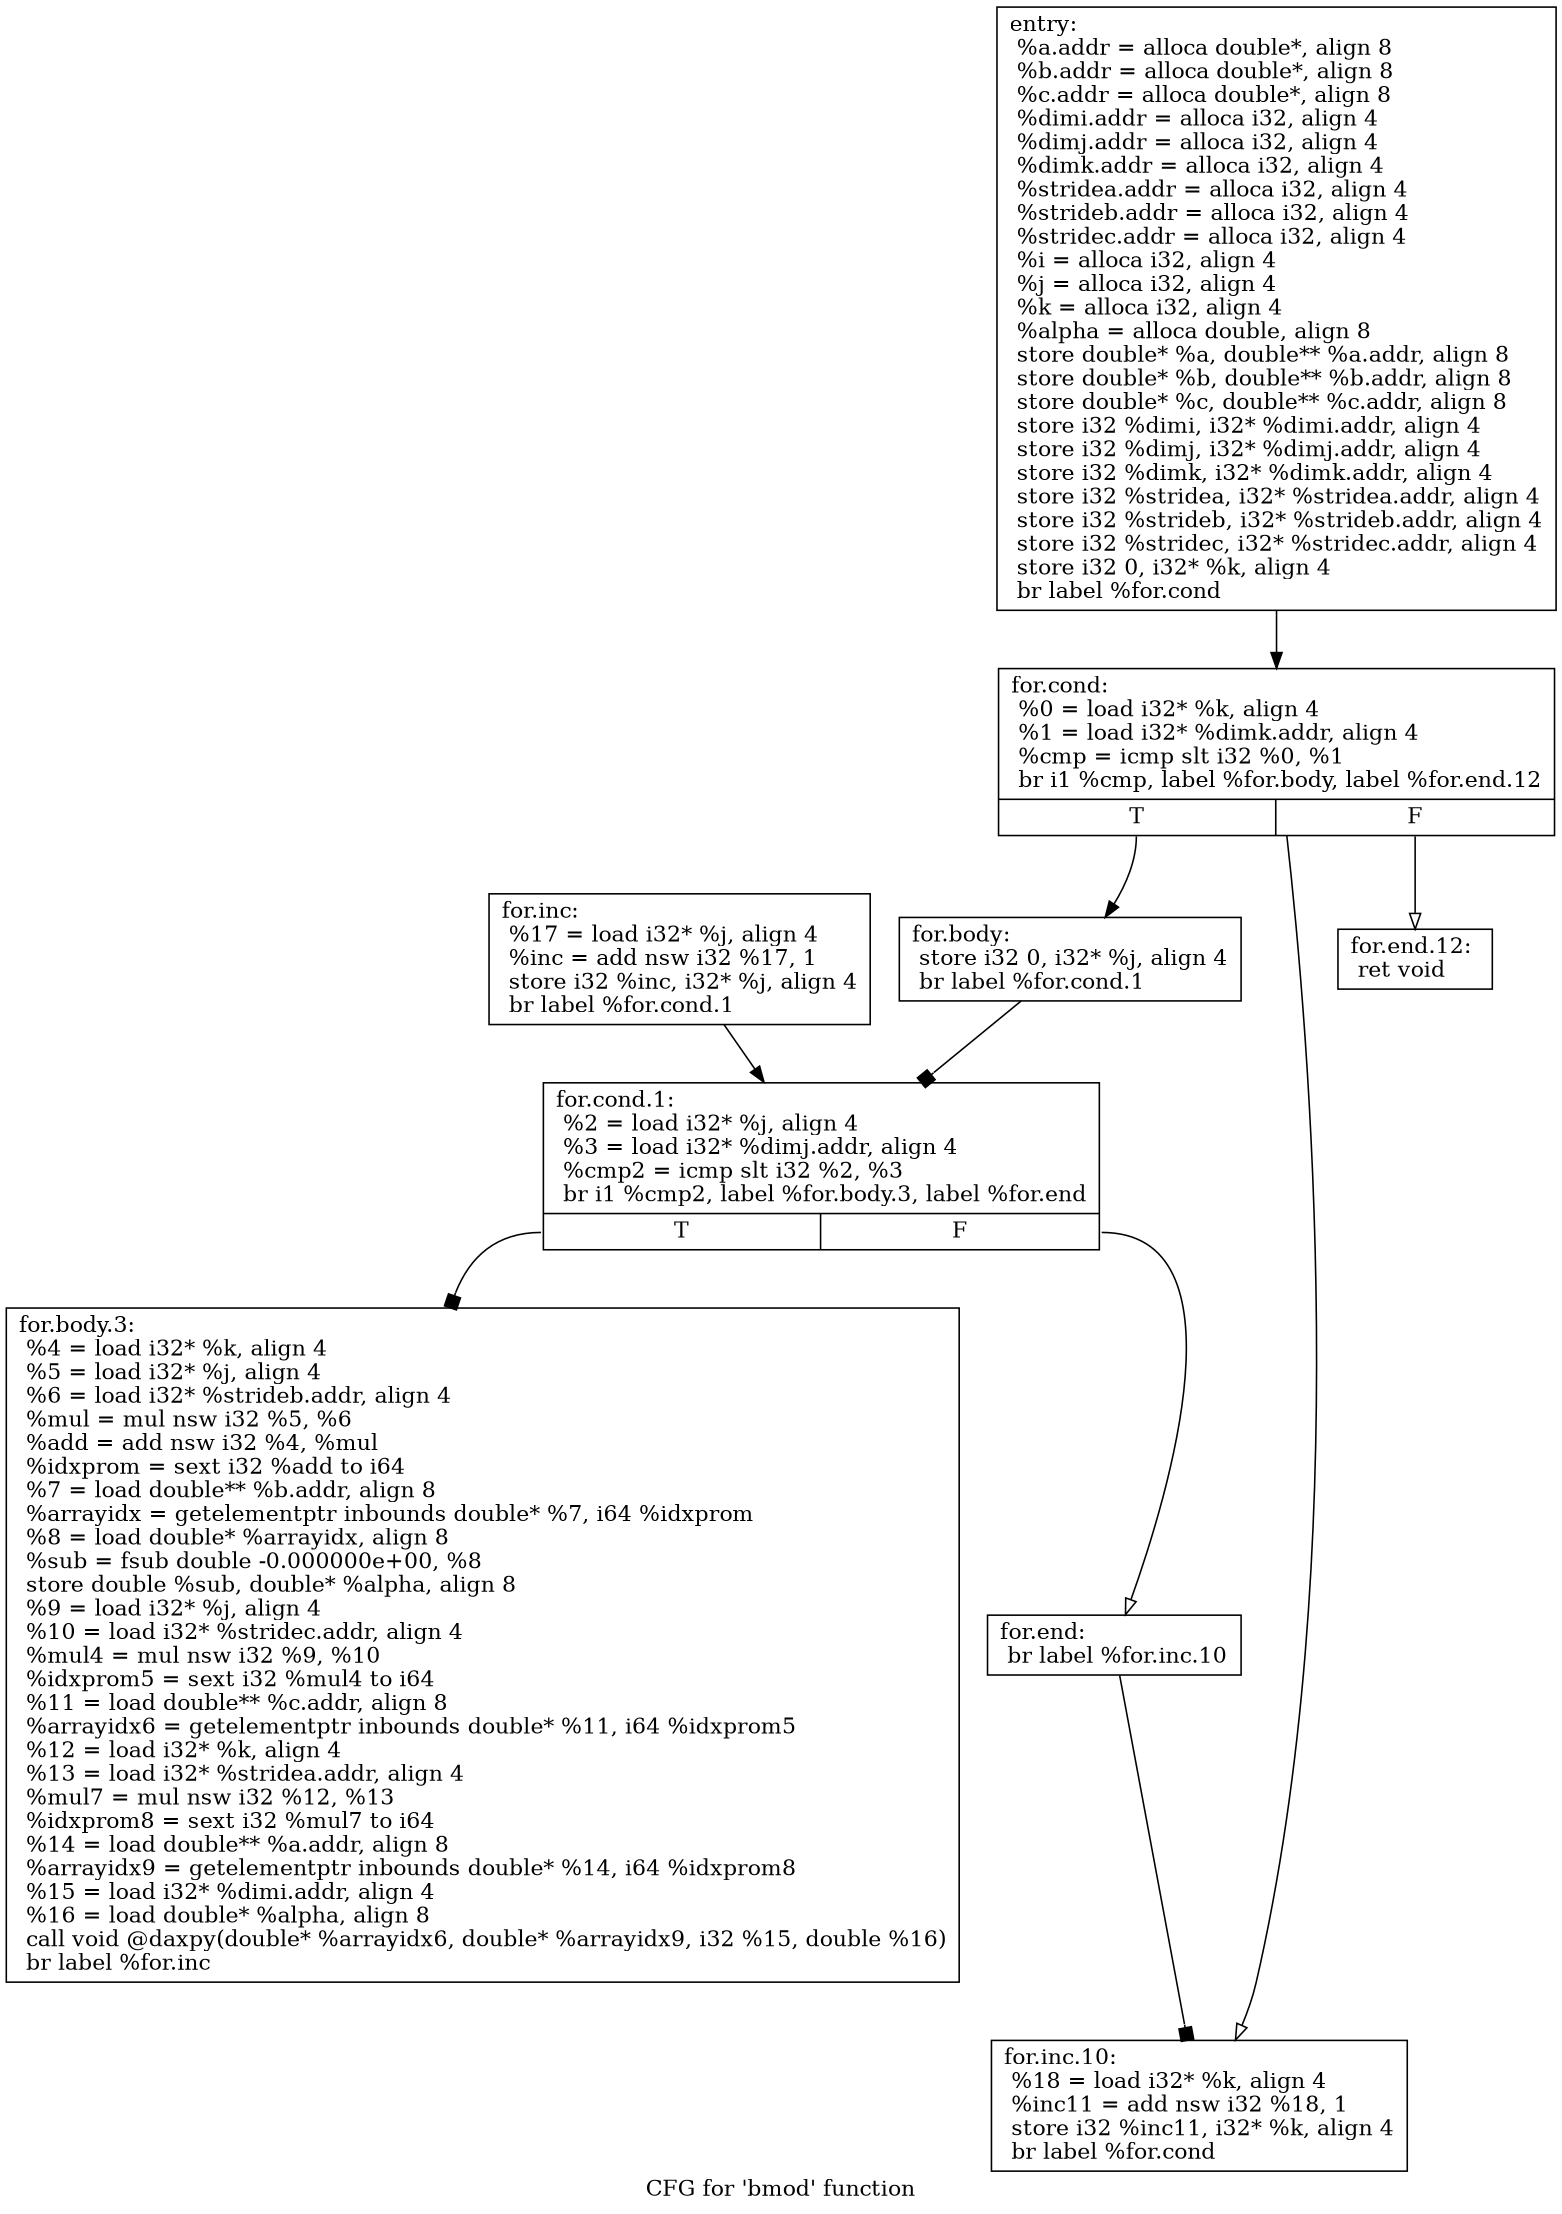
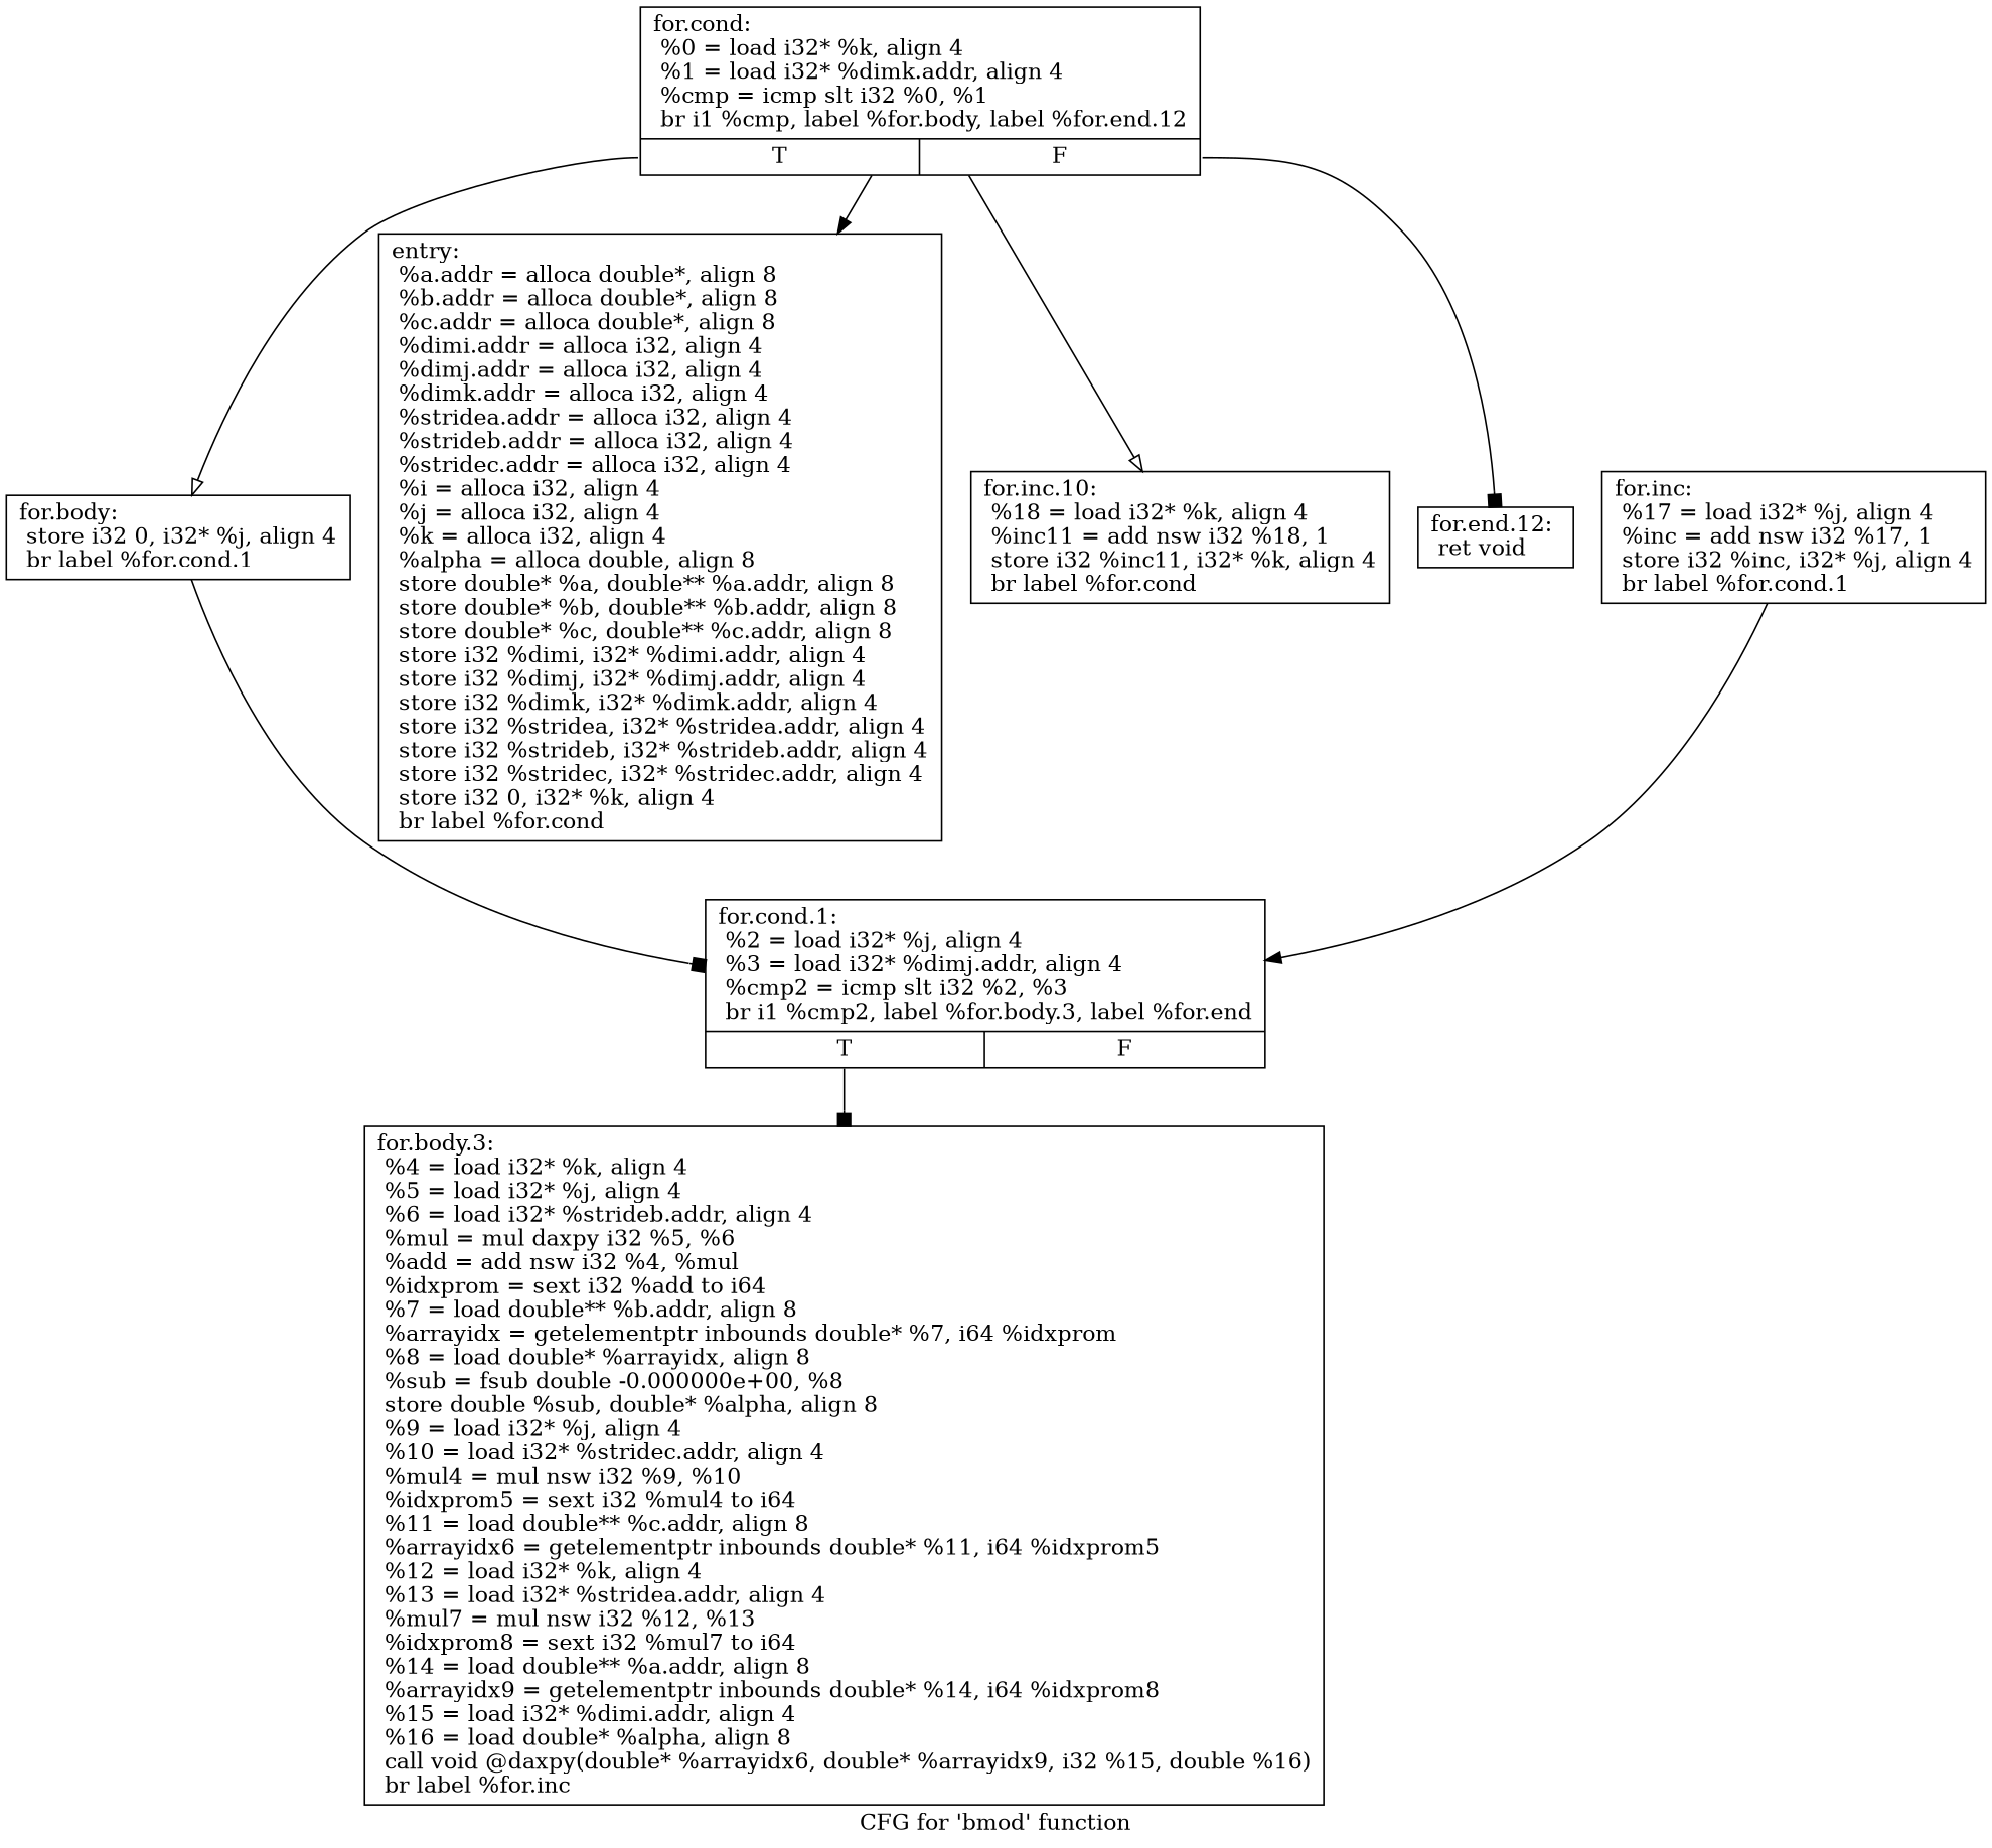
  digraph {
    label="CFG for 'bmod' function"
    node [shape=record]
    edge [arrowhead=box]
    n1 [label="{entry:\l  %a.addr = alloca double*, align 8\l  %b.addr = alloca double*, align 8\l  %c.addr = alloca double*, align 8\l  %dimi.addr = alloca i32, align 4\l  %dimj.addr = alloca i32, align 4\l  %dimk.addr = alloca i32, align 4\l  %stridea.addr = alloca i32, align 4\l  %strideb.addr = alloca i32, align 4\l  %stridec.addr = alloca i32, align 4\l  %i = alloca i32, align 4\l  %j = alloca i32, align 4\l  %k = alloca i32, align 4\l  %alpha = alloca double, align 8\l  store double* %a, double** %a.addr, align 8\l  store double* %b, double** %b.addr, align 8\l  store double* %c, double** %c.addr, align 8\l  store i32 %dimi, i32* %dimi.addr, align 4\l  store i32 %dimj, i32* %dimj.addr, align 4\l  store i32 %dimk, i32* %dimk.addr, align 4\l  store i32 %stridea, i32* %stridea.addr, align 4\l  store i32 %strideb, i32* %strideb.addr, align 4\l  store i32 %stridec, i32* %stridec.addr, align 4\l  store i32 0, i32* %k, align 4\l  br label %for.cond\l}"]
    n2 [label="{for.cond:                                         \l  %0 = load i32* %k, align 4\l  %1 = load i32* %dimk.addr, align 4\l  %cmp = icmp slt i32 %0, %1\l  br i1 %cmp, label %for.body, label %for.end.12\l|{<s0>T|<s1>F}}"]
    n3 [label="{for.body:                                         \l  store i32 0, i32* %j, align 4\l  br label %for.cond.1\l}"]
    n4 [label="{for.end.12:                                       \l  ret void\l}"]
    n5 [label="{for.inc.10:                                       \l  %18 = load i32* %k, align 4\l  %inc11 = add nsw i32 %18, 1\l  store i32 %inc11, i32* %k, align 4\l  br label %for.cond\l}"]
    n6 [label="{for.cond.1:                                       \l  %2 = load i32* %j, align 4\l  %3 = load i32* %dimj.addr, align 4\l  %cmp2 = icmp slt i32 %2, %3\l  br i1 %cmp2, label %for.body.3, label %for.end\l|{<s0>T|<s1>F}}"]
-   n7 [label="{for.body.3:                                       \l  %4 = load i32* %k, align 4\l  %5 = load i32* %j, align 4\l  %6 = load i32* %strideb.addr, align 4\l  %mul = mul nsw i32 %5, %6\l  %add = add nsw i32 %4, %mul\l  %idxprom = sext i32 %add to i64\l  %7 = load double** %b.addr, align 8\l  %arrayidx = getelementptr inbounds double* %7, i64 %idxprom\l  %8 = load double* %arrayidx, align 8\l  %sub = fsub double -0.000000e+00, %8\l  store double %sub, double* %alpha, align 8\l  %9 = load i32* %j, align 4\l  %10 = load i32* %stridec.addr, align 4\l  %mul4 = mul nsw i32 %9, %10\l  %idxprom5 = sext i32 %mul4 to i64\l  %11 = load double** %c.addr, align 8\l  %arrayidx6 = getelementptr inbounds double* %11, i64 %idxprom5\l  %12 = load i32* %k, align 4\l  %13 = load i32* %stridea.addr, align 4\l  %mul7 = mul nsw i32 %12, %13\l  %idxprom8 = sext i32 %mul7 to i64\l  %14 = load double** %a.addr, align 8\l  %arrayidx9 = getelementptr inbounds double* %14, i64 %idxprom8\l  %15 = load i32* %dimi.addr, align 4\l  %16 = load double* %alpha, align 8\l  call void @daxpy(double* %arrayidx6, double* %arrayidx9, i32 %15, double %16)\l  br label %for.inc\l}"]
-   n8 [label="{for.end:                                          \l  br label %for.inc.10\l}"]
+   n7 [label="{for.body.3:                                       \l  %4 = load i32* %k, align 4\l  %5 = load i32* %j, align 4\l  %6 = load i32* %strideb.addr, align 4\l  %mul = mul daxpy i32 %5, %6\l  %add = add nsw i32 %4, %mul\l  %idxprom = sext i32 %add to i64\l  %7 = load double** %b.addr, align 8\l  %arrayidx = getelementptr inbounds double* %7, i64 %idxprom\l  %8 = load double* %arrayidx, align 8\l  %sub = fsub double -0.000000e+00, %8\l  store double %sub, double* %alpha, align 8\l  %9 = load i32* %j, align 4\l  %10 = load i32* %stridec.addr, align 4\l  %mul4 = mul nsw i32 %9, %10\l  %idxprom5 = sext i32 %mul4 to i64\l  %11 = load double** %c.addr, align 8\l  %arrayidx6 = getelementptr inbounds double* %11, i64 %idxprom5\l  %12 = load i32* %k, align 4\l  %13 = load i32* %stridea.addr, align 4\l  %mul7 = mul nsw i32 %12, %13\l  %idxprom8 = sext i32 %mul7 to i64\l  %14 = load double** %a.addr, align 8\l  %arrayidx9 = getelementptr inbounds double* %14, i64 %idxprom8\l  %15 = load i32* %dimi.addr, align 4\l  %16 = load double* %alpha, align 8\l  call void @daxpy(double* %arrayidx6, double* %arrayidx9, i32 %15, double %16)\l  br label %for.inc\l}"]
    n9 [label="{for.inc:                                          \l  %17 = load i32* %j, align 4\l  %inc = add nsw i32 %17, 1\l  store i32 %inc, i32* %j, align 4\l  br label %for.cond.1\l}"]
-   n1 -> n2 [arrowhead=normal]
-   n2 -> n3 [arrowhead=normal tailport=s0]
-   n2 -> n4 [arrowhead=onormal tailport=s1]
+   n2 -> n1 [arrowhead=normal]
+   n2 -> n3 [arrowhead=onormal tailport=s0]
+   n2 -> n4 [tailport=s1]
    n2 -> n5 [arrowhead=onormal]
    n3 -> n6
    n6 -> n7 [tailport=s0]
-   n6 -> n8 [arrowhead=onormal tailport=s1]
-   n8 -> n5
    n9 -> n6 [arrowhead=normal]
  }
